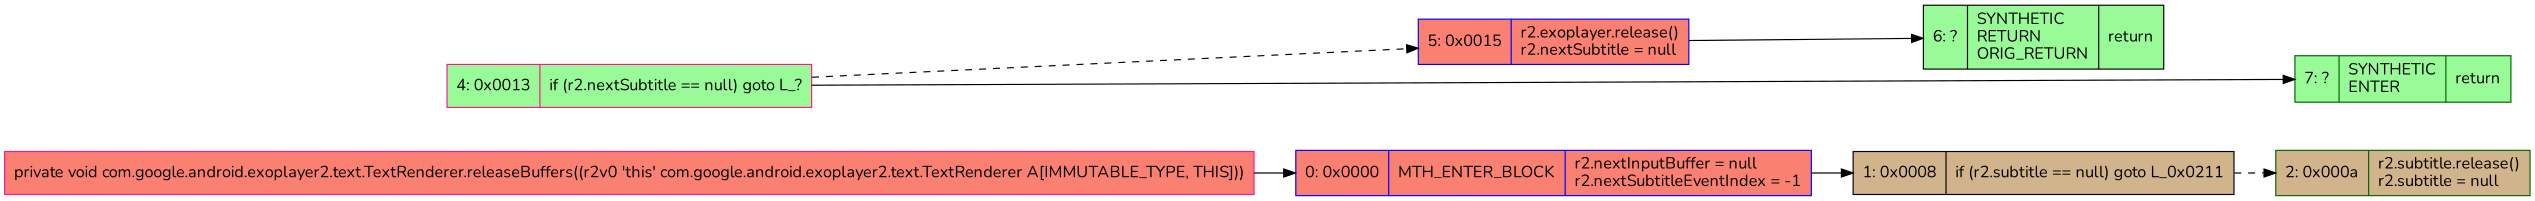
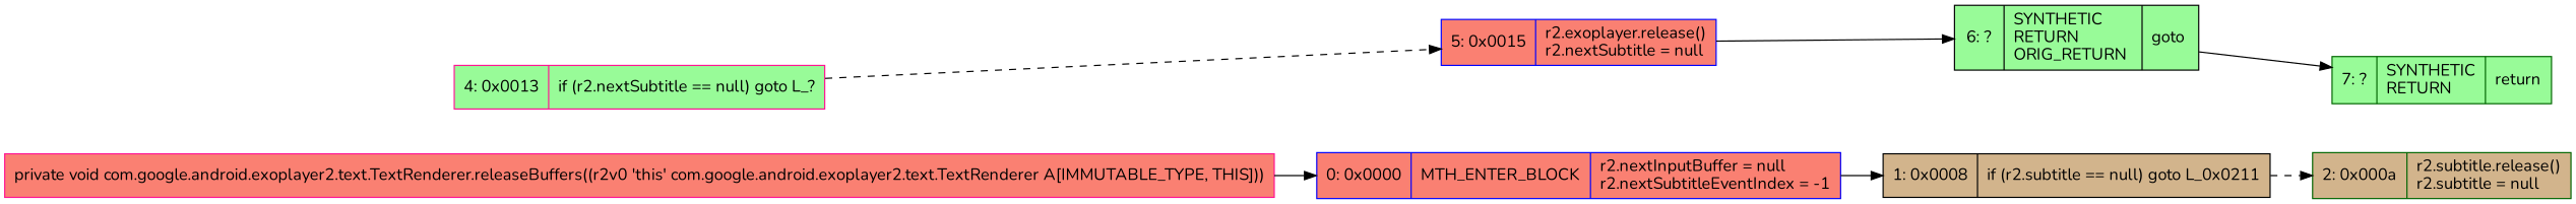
  digraph {
    fontname=Nunito
    rankdir=LR
    node [color=blue fillcolor=salmon fontname=Nunito shape=record style=filled]
    edge [fontname=Nunito]
    n1 [label="{0\:\ 0x0000|MTH_ENTER_BLOCK\l|r2.nextInputBuffer = null\lr2.nextSubtitleEventIndex = \-1\l}"]
    n2 [color=black fillcolor=tan label="{1\:\ 0x0008|if (r2.subtitle == null) goto L_0x0211\l}"]
    n3 [color=darkgreen fillcolor=tan label="{2\:\ 0x000a|r2.subtitle.release()\lr2.subtitle = null\l}"]
    n4 [color=deeppink fillcolor=palegreen label="{4\:\ 0x0013|if (r2.nextSubtitle == null) goto L_?\l}"]
    n5 [label="{5\:\ 0x0015|r2.exoplayer.release()\lr2.nextSubtitle = null\l}"]
-   n6 [color=darkgreen fillcolor=palegreen label="{7\:\ ?|SYNTHETIC\lENTER\l|return\l}"]
-   n7 [color=black fillcolor=palegreen label="{6\:\ ?|SYNTHETIC\lRETURN\lORIG_RETURN\l|return\l}"]
+   n6 [color=darkgreen fillcolor=palegreen label="{7\:\ ?|SYNTHETIC\lRETURN\l|return\l}"]
+   n7 [color=black fillcolor=palegreen label="{6\:\ ?|SYNTHETIC\lRETURN\lORIG_RETURN\l|goto\l}"]
    n8 [color=deeppink label="{private void com.google.android.exoplayer2.text.TextRenderer.releaseBuffers((r2v0 'this' com.google.android.exoplayer2.text.TextRenderer A[IMMUTABLE_TYPE, THIS])) }"]
    n1 -> n2
    n2 -> n3 [style=dashed]
    n4 -> n5 [style=dashed]
-   n4 -> n6
+   n7 -> n6
    n5 -> n7
    n8 -> n1
  }
